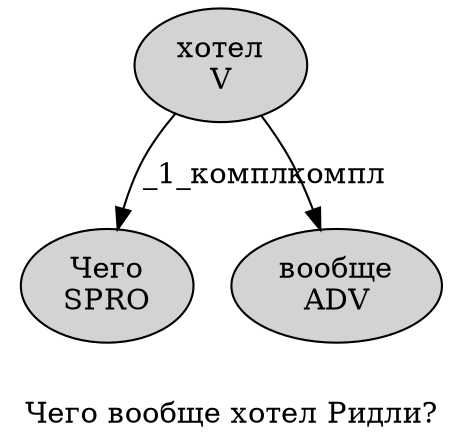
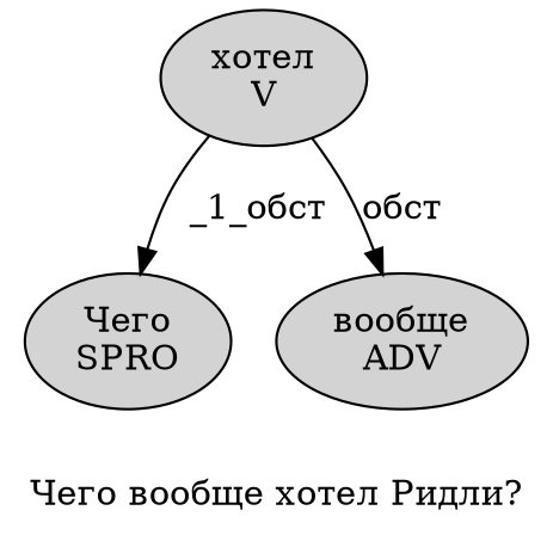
  digraph {
    label="Чего вообще хотел Ридли?"
    node [fillcolor=lightgray penwidth=1 shape=ellipse style=filled]
    n1 [label="Чего\nSPRO"]
    n2 [label="вообще\nADV"]
    n3 [label="хотел\nV"]
-   n3 -> n1 [label="_1_компл"]
-   n3 -> n2 [label="компл"]
+   n3 -> n1 [label="_1_обст"]
+   n3 -> n2 [label="обст"]
  }
